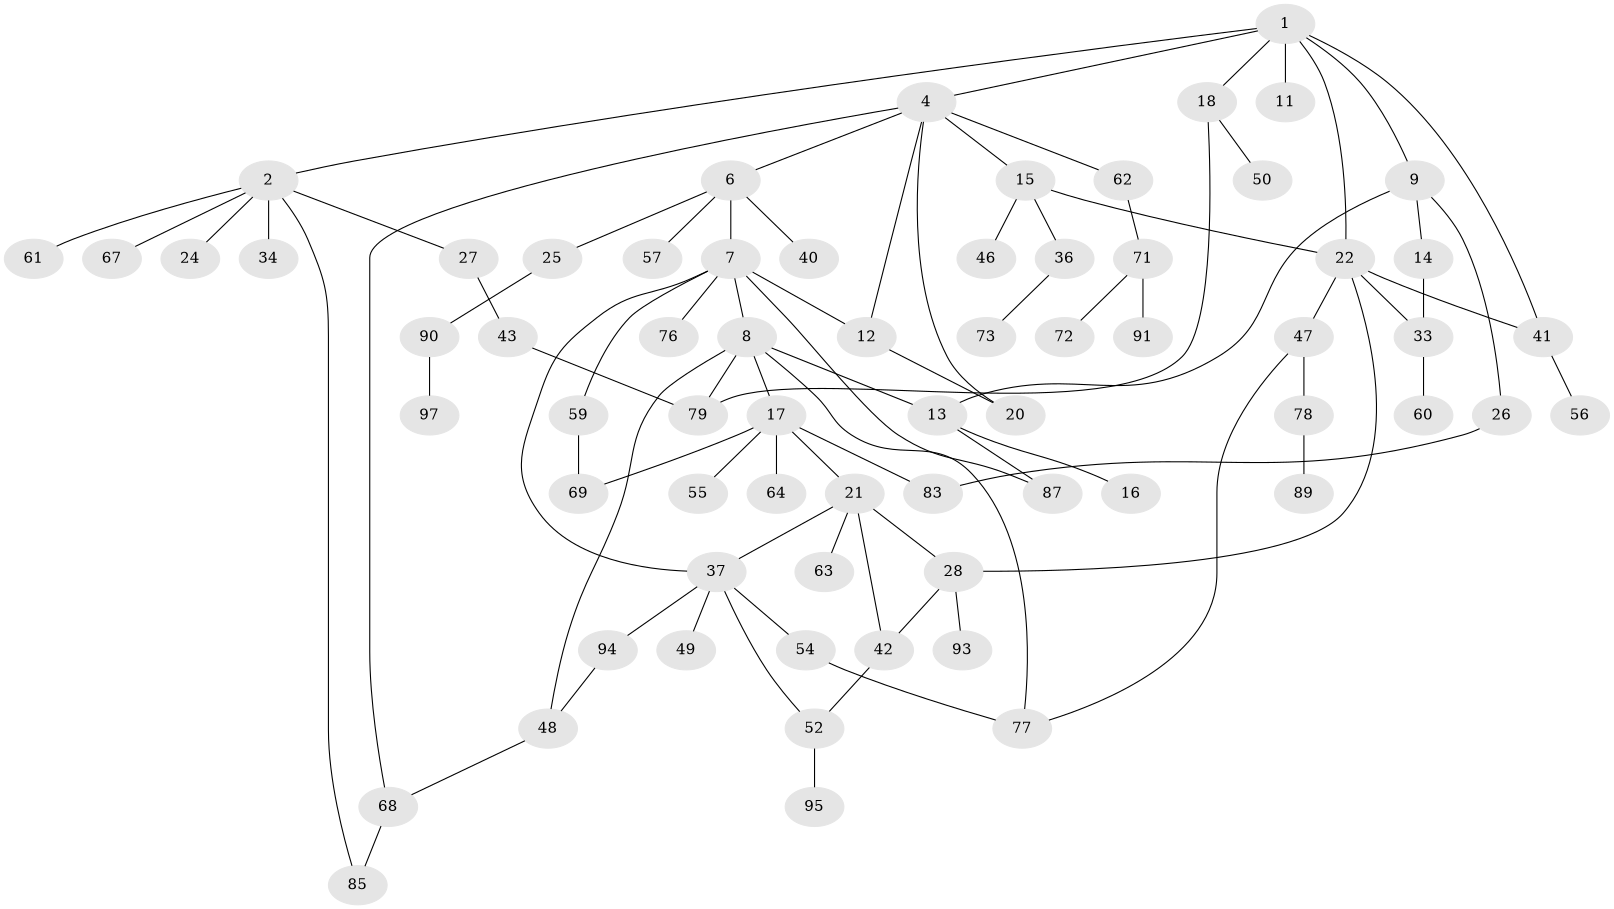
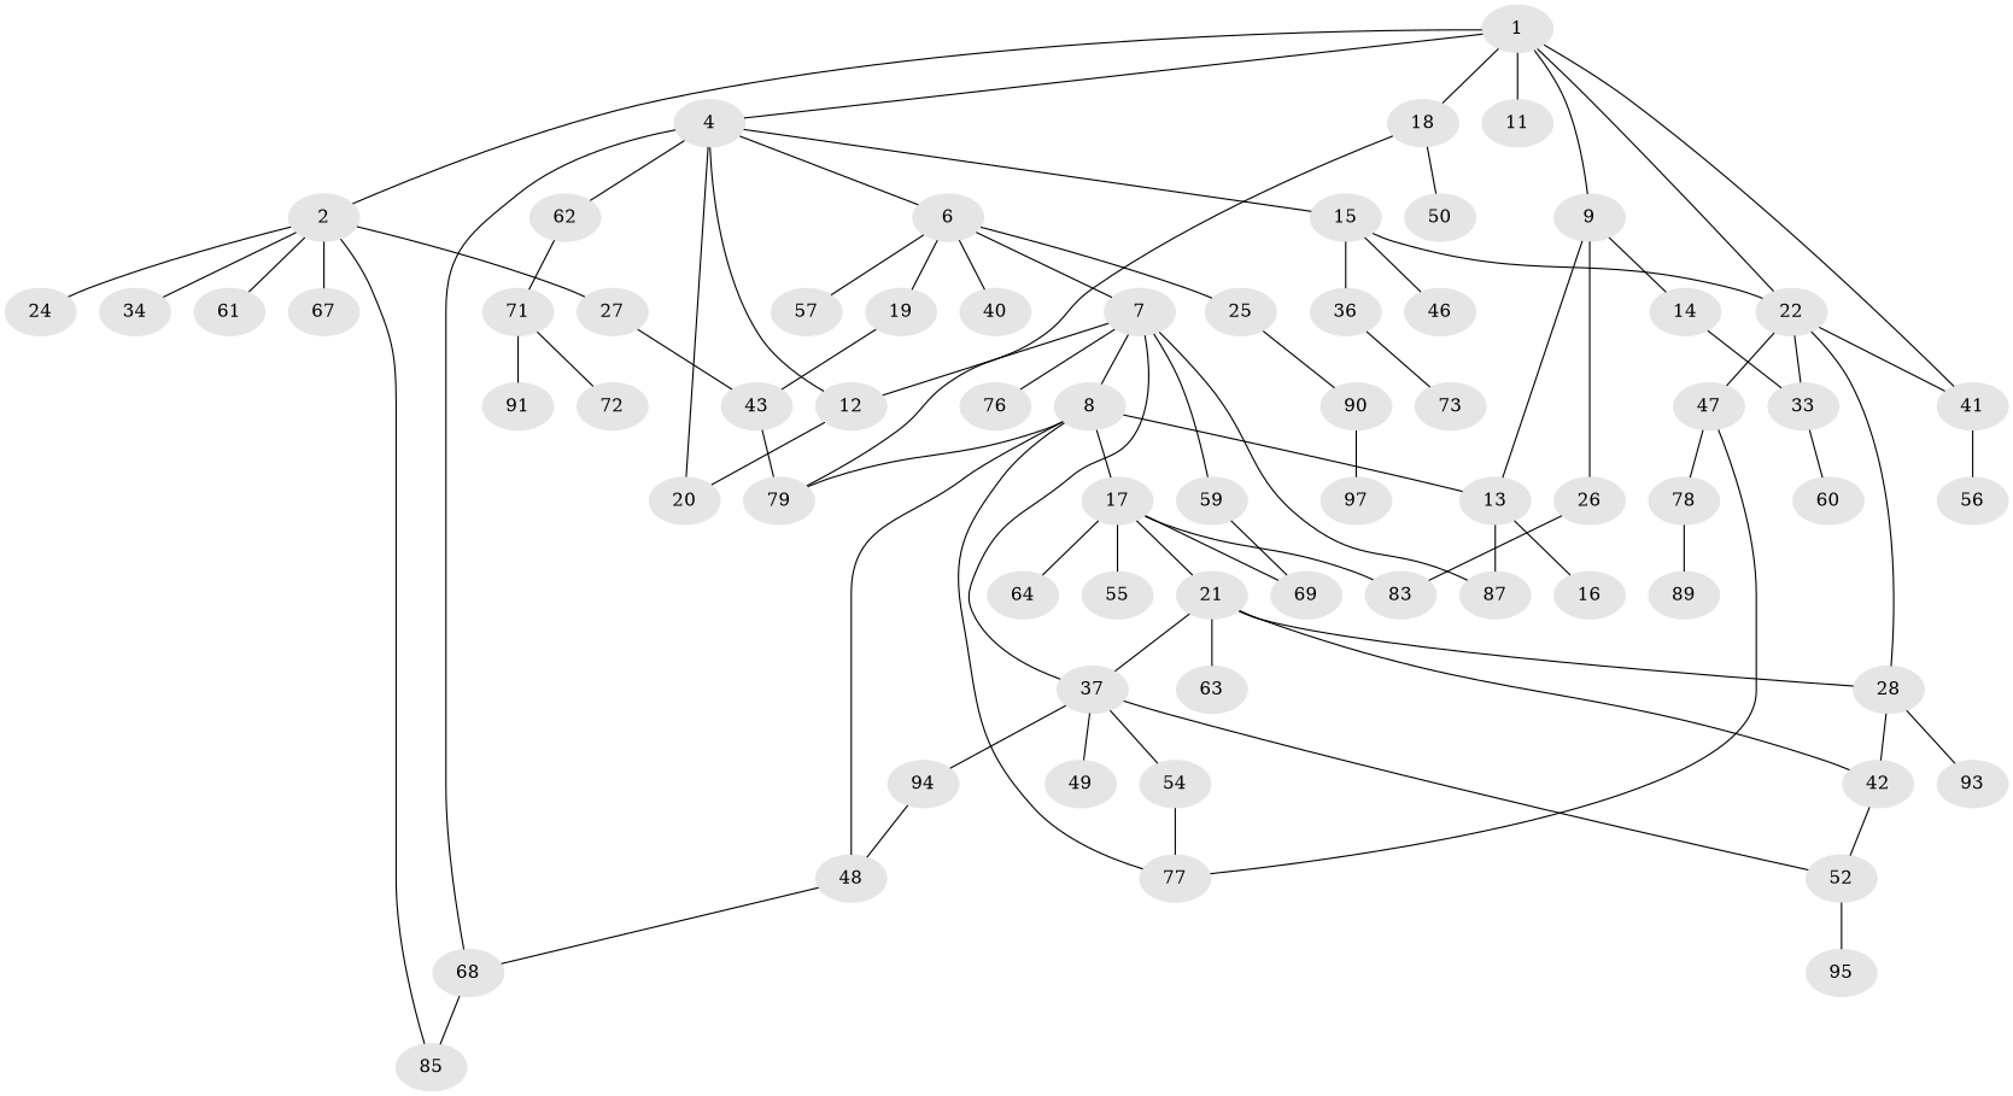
  graph {
    node [color=gray90 style=filled]
    1 [super="+3"]
    2 [super="+53"]
    4 [super="+5"]
    9
    11
    18 [super="+45"]
    22 [super="+39"]
    41 [super="+96"]
    24
    27 [super="+29"]
    34
    61 [super="+75"]
    67
    85
    6 [super="+23"]
    12
    15
    20 [super="+58"]
    62
    68 [super="+84"]
    13 [super="+38"]
    14
    26 [super="+88"]
    79 [super="+86"]
    50
    33
    28 [super="+65"]
    47 [super="+66"]
    56
    43 [super="+92"]
    7 [super="+35"]
+   19 [super="+30"]
    25 [super="+82"]
    40
    57
    36 [super="+99"]
    46
    71 [super="+81"]
    8 [super="+10"]
    37 [super="+51"]
    59
    76
    87
    90 [super="+94"]
    17 [super="+32"]
    48 [super="+98"]
    77
    n48 [label=94]
    49 [super="+74"]
    52 [super="+70"]
    54
    69
    16
    21 [super="+31"]
    55
    64
    83
    60
    73
    42
    63
    93
    78 [super="+80"]
    97
    95
    89
    72
    91
    1 -- 2
    1 -- 4
    1 -- 9
    1 -- 11
    1 -- 18
    1 -- 22
    1 -- 41
    2 -- 24
    2 -- 27
    2 -- 34
    2 -- 61
    2 -- 67
    2 -- 85
    4 -- 6
    4 -- 12
    4 -- 15
    4 -- 20 [weight=2]
    4 -- 62
    4 -- 68
    9 -- 13
    9 -- 14
    9 -- 26
    18 -- 79
    18 -- 50
    22 -- 41
    22 -- 33
    22 -- 28
    22 -- 47
    41 -- 56
    27 -- 43
    6 -- 7
+   6 -- 19
    6 -- 25
    6 -- 40
    6 -- 57
    12 -- 20
    15 -- 22
    15 -- 36
    15 -- 46
    62 -- 71
    68 -- 85
    13 -- 87
    13 -- 16
    14 -- 33
    26 -- 83
    33 -- 60
    28 -- 42
    28 -- 93
    47 -- 77
    47 -- 78
    43 -- 79
    7 -- 12
    7 -- 8
    7 -- 37
    7 -- 59
    7 -- 76
    7 -- 87
+   19 -- 43
    25 -- 90
    36 -- 73
    71 -- 72
    71 -- 91
    8 -- 13
    8 -- 79
    8 -- 17
    8 -- 48
    8 -- 77
    37 -- n48
    37 -- 49
    37 -- 52
    37 -- 54
    59 -- 69
    90 -- 97
    17 -- 69
    17 -- 21
    17 -- 55
    17 -- 64
    17 -- 83
    48 -- 68
    n48 -- 48
    52 -- 95
    54 -- 77
    21 -- 28
    21 -- 37
    21 -- 42
    21 -- 63
    42 -- 52
    78 -- 89
  }
